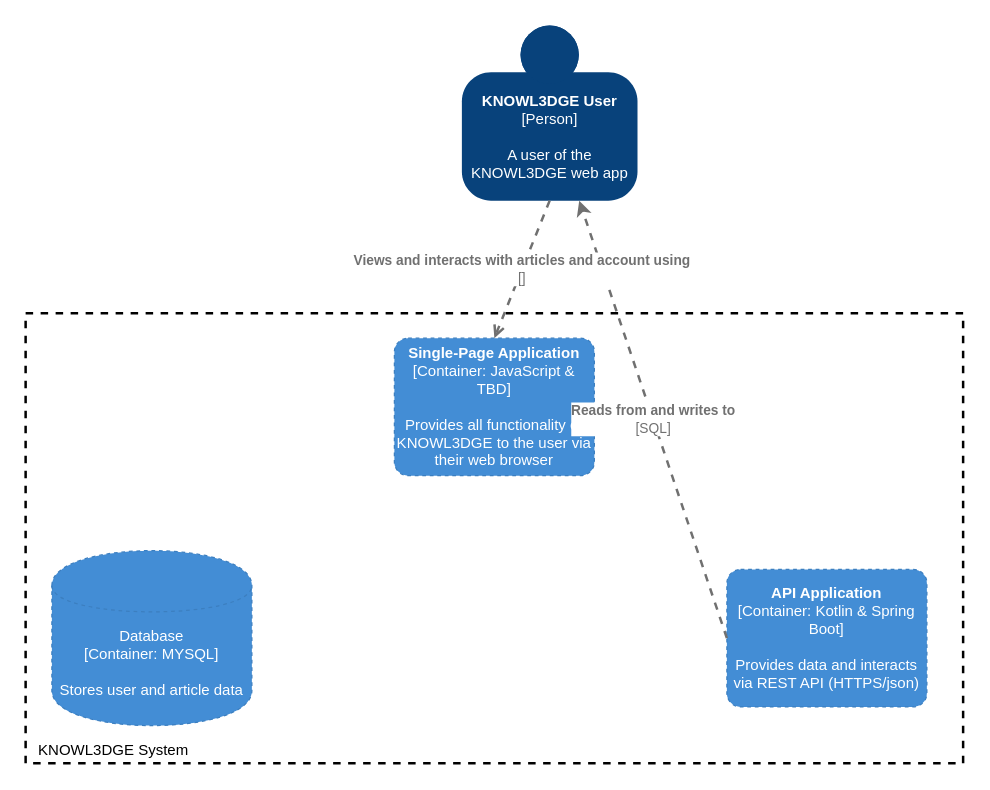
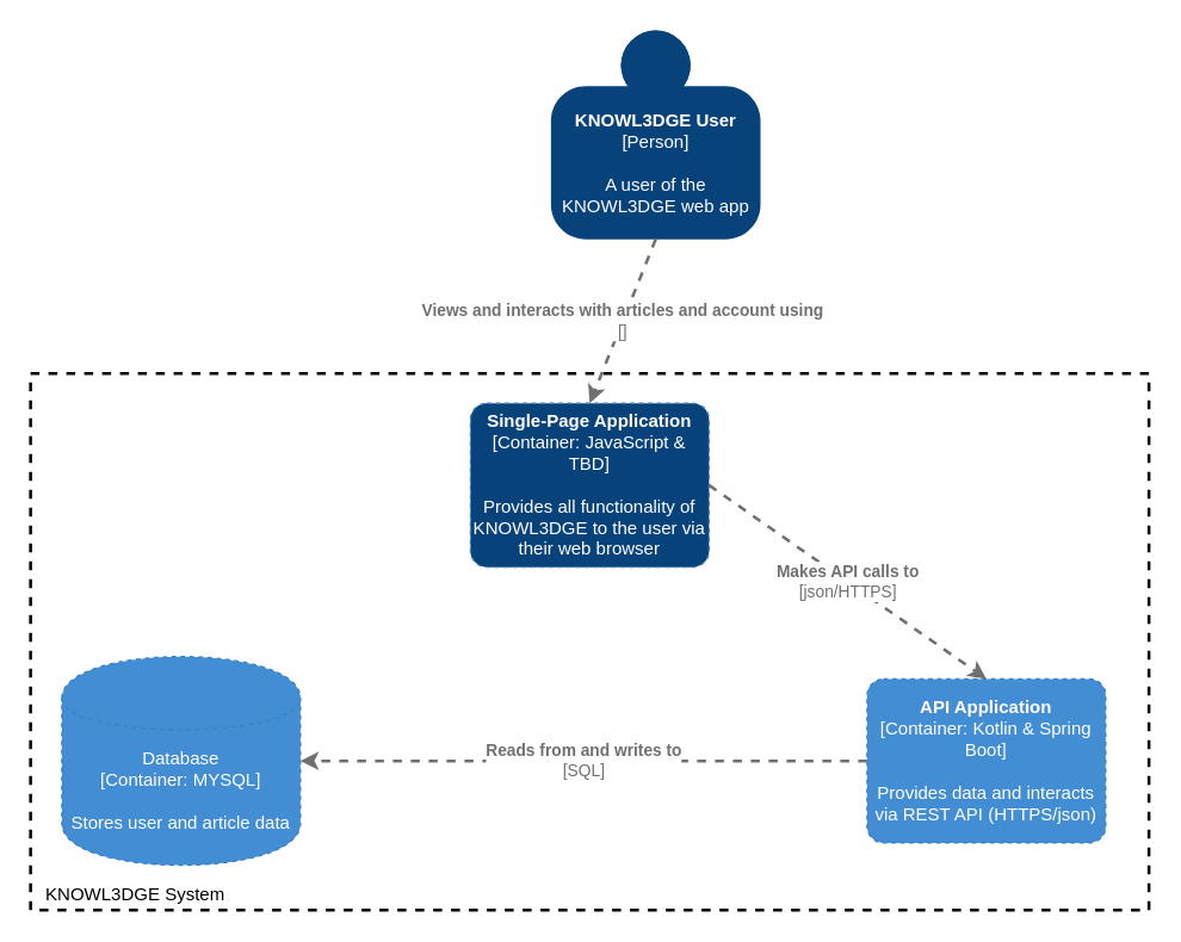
  <mxCell id="0" />
  <mxCell id="1" parent="0" />
  <mxCell id="2" value="" style="rounded=0;whiteSpace=wrap;html=1;dashed=1;fillColor=none;strokeWidth=2;glass=0;sketch=0;shadow=0;" vertex="1" parent="1"><mxGeometry x="20" y="250" width="750" height="360" as="geometry" /></mxCell>
  <mxCell id="3" value="&lt;b&gt;KNOWL3DGE User&lt;/b&gt;&lt;div&gt;[Person]&lt;/div&gt;&lt;br&gt;&lt;div&gt;A user of the&#10;KNOWL3DGE web app&lt;/div&gt;" style="html=1;dashed=0;whitespace=wrap;fillColor=#08427b;strokeColor=none;fontColor=#ffffff;shape=mxgraph.c4.person;align=center;metaEdit=1;points=[[0.5,0,0],[1,0.5,0],[1,0.75,0],[0.75,1,0],[0.5,1,0],[0.25,1,0],[0,0.75,0],[0,0.5,0]];metaData={&quot;c4Type&quot;:{&quot;editable&quot;:false}};rounded=0;shadow=0;glass=0;sketch=0;" vertex="1" parent="1"><mxGeometry x="369" y="20" width="140.5" height="140" as="geometry" /></mxCell>
  <mxCell id="4" value="&lt;b&gt;API Application&lt;/b&gt;&lt;div&gt;[Container: Kotlin &amp; Spring Boot]&lt;/div&gt;&lt;br&gt;&lt;div&gt;Provides data and interacts via REST API (HTTPS/json)&lt;/div&gt;" style="rounded=1;whiteSpace=wrap;html=1;labelBackgroundColor=none;fillColor=#438DD5;fontColor=#ffffff;align=center;arcSize=10;strokeColor=#3C7FC0;metaEdit=1;metaData={&quot;c4Type&quot;:{&quot;editable&quot;:false}};points=[[0.25,0,0],[0.5,0,0],[0.75,0,0],[1,0.25,0],[1,0.5,0],[1,0.75,0],[0.75,1,0],[0.5,1,0],[0.25,1,0],[0,0.75,0],[0,0.5,0],[0,0.25,0]];shadow=0;glass=0;dashed=1;sketch=0;" vertex="1" parent="1"><mxGeometry x="581" y="455" width="160" height="110.0" as="geometry" /></mxCell>
  <mxCell id="5" value="Database&lt;div&gt;[Container:&amp;nbsp;MYSQL]&lt;/div&gt;&lt;br&gt;&lt;div&gt;Stores user and article data&lt;/div&gt;" style="shape=cylinder;whiteSpace=wrap;html=1;boundedLbl=1;rounded=0;labelBackgroundColor=none;fillColor=#438DD5;fontSize=12;fontColor=#ffffff;align=center;strokeColor=#3C7FC0;metaEdit=1;points=[[0.5,0,0],[1,0.25,0],[1,0.5,0],[1,0.75,0],[0.5,1,0],[0,0.75,0],[0,0.5,0],[0,0.25,0]];metaData={&quot;c4Type&quot;:{&quot;editable&quot;:false}};shadow=0;glass=0;dashed=1;sketch=0;" vertex="1" parent="1"><mxGeometry x="41" y="440" width="160" height="140" as="geometry" /></mxCell>
- <mxCell id="6" value="&lt;b&gt;Single-Page Application&lt;/b&gt;&lt;div&gt;[Container: JavaScript &amp; TBD]&lt;/div&gt;&lt;br&gt;&lt;div&gt;Provides all functionality of KNOWL3DGE to the user via their web browser&lt;/div&gt;" style="rounded=1;whiteSpace=wrap;html=1;labelBackgroundColor=none;fillColor=#438DD5;fontColor=#ffffff;align=center;arcSize=10;strokeColor=#3C7FC0;metaEdit=1;metaData={&quot;c4Type&quot;:{&quot;editable&quot;:false}};points=[[0.25,0,0],[0.5,0,0],[0.75,0,0],[1,0.25,0],[1,0.5,0],[1,0.75,0],[0.75,1,0],[0.5,1,0],[0.25,1,0],[0,0.75,0],[0,0.5,0],[0,0.25,0]];shadow=0;glass=0;dashed=1;sketch=0;" vertex="1" parent="1"><mxGeometry x="315" y="270" width="160" height="110.0" as="geometry" /></mxCell>
- <mxCell id="7" value="&lt;div style=&quot;text-align: left&quot;&gt;&lt;div style=&quot;text-align: center&quot;&gt;&lt;b&gt;Reads from and writes to&lt;/b&gt;&lt;/div&gt;&lt;div style=&quot;text-align: center&quot;&gt;[SQL]&lt;/div&gt;&lt;/div&gt;" style="edgeStyle=none;rounded=0;html=1;jettySize=auto;orthogonalLoop=1;strokeColor=#707070;strokeWidth=2;fontColor=#707070;jumpStyle=none;dashed=1;metaEdit=1;metaData={&quot;c4Type&quot;:{&quot;editable&quot;:false}};exitX=0;exitY=0.5;exitDx=0;exitDy=0;exitPerimeter=0;" edge="1" parent="1" source="4" target="3"><mxGeometry width="160" relative="1" as="geometry"><mxPoint x="304.5" y="490" as="sourcePoint" /><mxPoint x="464.5" y="490" as="targetPoint" /></mxGeometry></mxCell>
- <mxCell id="9" value="&lt;div style=&quot;text-align: left&quot;&gt;&lt;div style=&quot;text-align: center&quot;&gt;&lt;b&gt;Views and interacts with articles and account using&lt;/b&gt;&lt;/div&gt;&lt;div style=&quot;text-align: center&quot;&gt;[]&lt;/div&gt;&lt;/div&gt;" style="edgeStyle=none;rounded=0;html=1;entryX=0.5;entryY=0;jettySize=auto;orthogonalLoop=1;strokeColor=#707070;strokeWidth=2;fontColor=#707070;jumpStyle=none;dashed=1;metaEdit=1;metaData={&quot;c4Type&quot;:{&quot;editable&quot;:false}};exitX=0.5;exitY=1;exitDx=0;exitDy=0;exitPerimeter=0;entryDx=0;entryDy=0;entryPerimeter=0;endArrow=open;" edge="1" parent="1" source="3" target="6"><mxGeometry width="160" relative="1" as="geometry"><mxPoint x="511" y="340" as="sourcePoint" /><mxPoint x="671" y="340" as="targetPoint" /></mxGeometry></mxCell>
+ <mxCell id="6" value="&lt;b&gt;Single-Page Application&lt;/b&gt;&lt;div&gt;[Container: JavaScript &amp; TBD]&lt;/div&gt;&lt;br&gt;&lt;div&gt;Provides all functionality of KNOWL3DGE to the user via their web browser&lt;/div&gt;" style="rounded=1;whiteSpace=wrap;html=1;labelBackgroundColor=none;fillColor=#08427b;fontColor=#ffffff;align=center;arcSize=10;strokeColor=#3C7FC0;metaEdit=1;metaData={&quot;c4Type&quot;:{&quot;editable&quot;:false}};points=[[0.25,0,0],[0.5,0,0],[0.75,0,0],[1,0.25,0],[1,0.5,0],[1,0.75,0],[0.75,1,0],[0.5,1,0],[0.25,1,0],[0,0.75,0],[0,0.5,0],[0,0.25,0]];shadow=0;glass=0;dashed=1;sketch=0;" vertex="1" parent="1"><mxGeometry x="315" y="270" width="160" height="110.0" as="geometry" /></mxCell>
+ <mxCell id="7" value="&lt;div style=&quot;text-align: left&quot;&gt;&lt;div style=&quot;text-align: center&quot;&gt;&lt;b&gt;Reads from and writes to&lt;/b&gt;&lt;/div&gt;&lt;div style=&quot;text-align: center&quot;&gt;[SQL]&lt;/div&gt;&lt;/div&gt;" style="edgeStyle=none;rounded=0;html=1;entryX=1;entryY=0.5;jettySize=auto;orthogonalLoop=1;strokeColor=#707070;strokeWidth=2;fontColor=#707070;jumpStyle=none;dashed=1;metaEdit=1;metaData={&quot;c4Type&quot;:{&quot;editable&quot;:false}};exitX=0;exitY=0.5;exitDx=0;exitDy=0;exitPerimeter=0;entryDx=0;entryDy=0;entryPerimeter=0;" edge="1" parent="1" source="4" target="5"><mxGeometry width="160" relative="1" as="geometry"><mxPoint x="304.5" y="490" as="sourcePoint" /><mxPoint x="464.5" y="490" as="targetPoint" /></mxGeometry></mxCell>
+ <mxCell id="8" value="&lt;div style=&quot;text-align: left&quot;&gt;&lt;div style=&quot;text-align: center&quot;&gt;&lt;b&gt;Makes API calls to&lt;/b&gt;&lt;/div&gt;&lt;div style=&quot;text-align: center&quot;&gt;[json/HTTPS]&lt;/div&gt;&lt;/div&gt;" style="edgeStyle=none;rounded=0;html=1;entryX=0.5;entryY=0;jettySize=auto;orthogonalLoop=1;strokeColor=#707070;strokeWidth=2;fontColor=#707070;jumpStyle=none;dashed=1;metaEdit=1;metaData={&quot;c4Type&quot;:{&quot;editable&quot;:false}};exitX=1;exitY=0.5;exitDx=0;exitDy=0;exitPerimeter=0;entryDx=0;entryDy=0;entryPerimeter=0;" edge="1" parent="1" source="6" target="4"><mxGeometry width="160" relative="1" as="geometry"><mxPoint x="521" y="410" as="sourcePoint" /><mxPoint x="681" y="410" as="targetPoint" /></mxGeometry></mxCell>
+ <mxCell id="9" value="&lt;div style=&quot;text-align: left&quot;&gt;&lt;div style=&quot;text-align: center&quot;&gt;&lt;b&gt;Views and interacts with articles and account using&lt;/b&gt;&lt;/div&gt;&lt;div style=&quot;text-align: center&quot;&gt;[]&lt;/div&gt;&lt;/div&gt;" style="edgeStyle=none;rounded=0;html=1;entryX=0.5;entryY=0;jettySize=auto;orthogonalLoop=1;strokeColor=#707070;strokeWidth=2;fontColor=#707070;jumpStyle=none;dashed=1;metaEdit=1;metaData={&quot;c4Type&quot;:{&quot;editable&quot;:false}};exitX=0.5;exitY=1;exitDx=0;exitDy=0;exitPerimeter=0;entryDx=0;entryDy=0;entryPerimeter=0;" edge="1" parent="1" source="3" target="6"><mxGeometry width="160" relative="1" as="geometry"><mxPoint x="511" y="340" as="sourcePoint" /><mxPoint x="671" y="340" as="targetPoint" /></mxGeometry></mxCell>
  <mxCell id="10" value="KNOWL3DGE System" style="text;html=1;strokeColor=none;fillColor=none;align=center;verticalAlign=middle;whiteSpace=wrap;rounded=0;shadow=0;glass=0;dashed=1;sketch=0;" vertex="1" parent="1"><mxGeometry x="20" y="590" width="141" height="20" as="geometry" /></mxCell>
